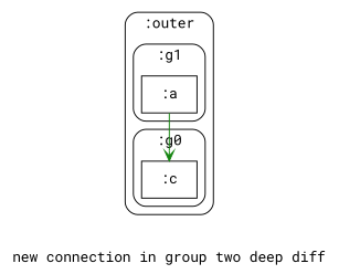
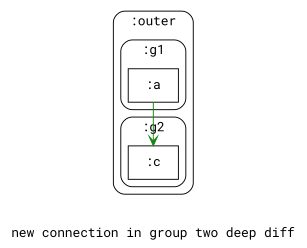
  digraph {
    bgcolor="#ffffff"
    fontcolor="#000000"
    fontname="Roboto Mono"
    label="new connection in group two deep diff"
    node [color="#000000" fontcolor="#000000" fontname="Roboto Mono" shape=rectangle]
    n1 [label=":a"]
    n2 [label=":c"]
    subgraph cluster_1 {
      color="#000000"
      label=":outer"
      style=rounded
      subgraph cluster_2 {
        color="#000000"
        label=":g1"
        style=rounded
        n1
      }
      subgraph cluster_3 {
        color="#000000"
-       label=":g0"
+       label=":g2"
        style=rounded
        n2
      }
    }
    n1 -> n2 [arrowhead=vee color="#158510" fontname="Roboto Mono"]
  }
